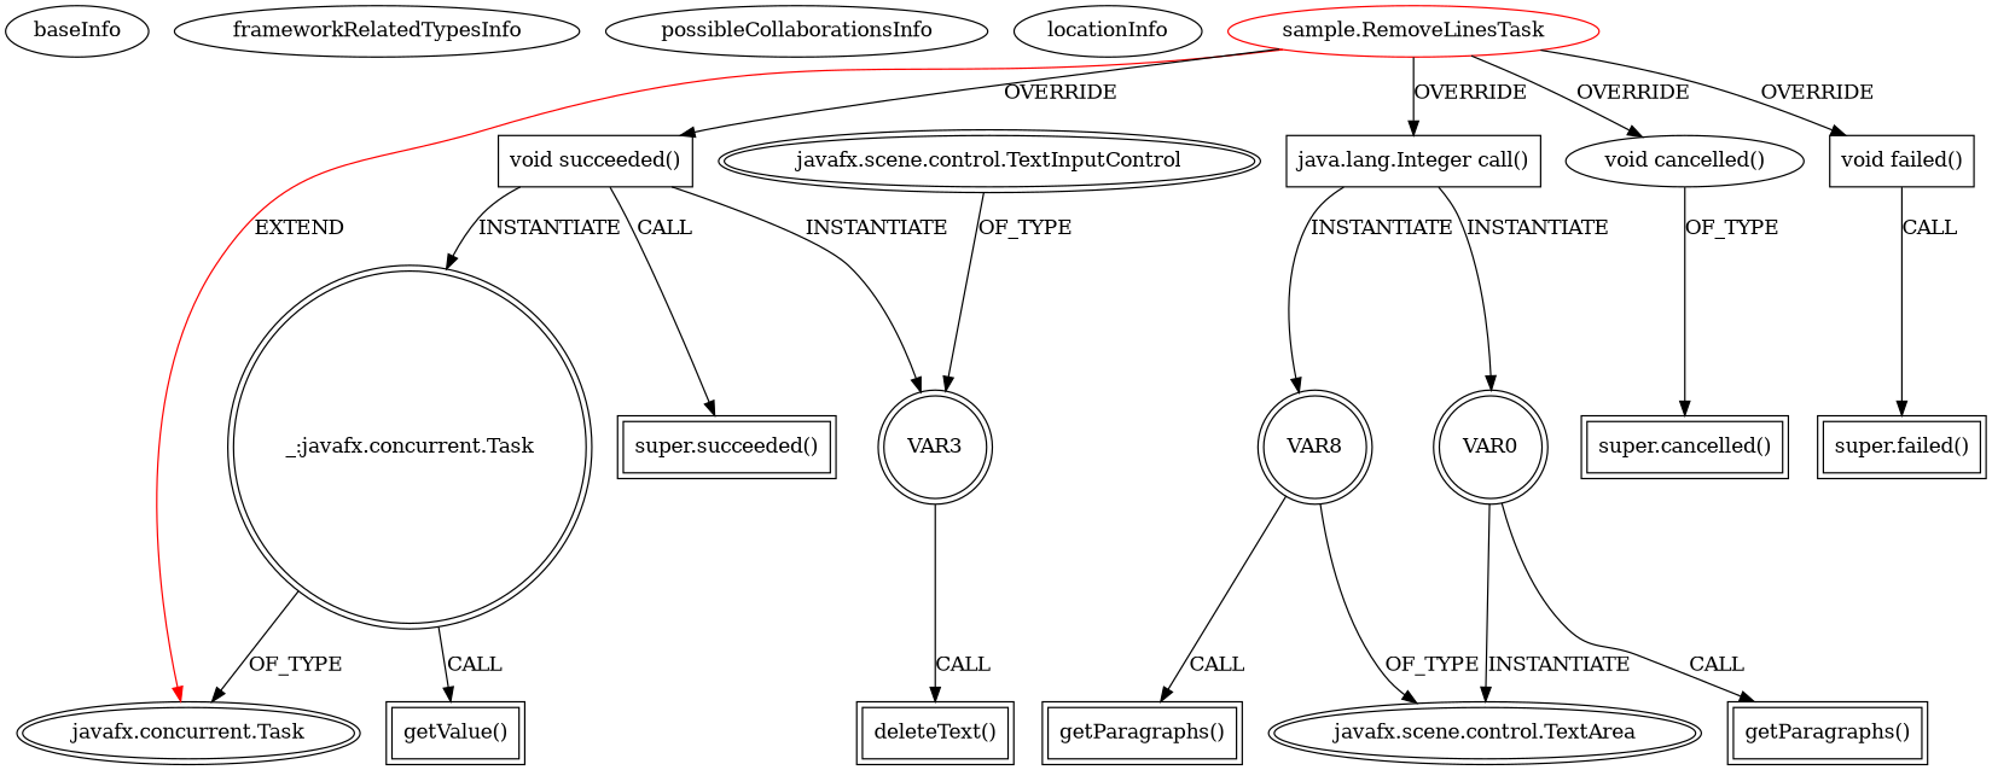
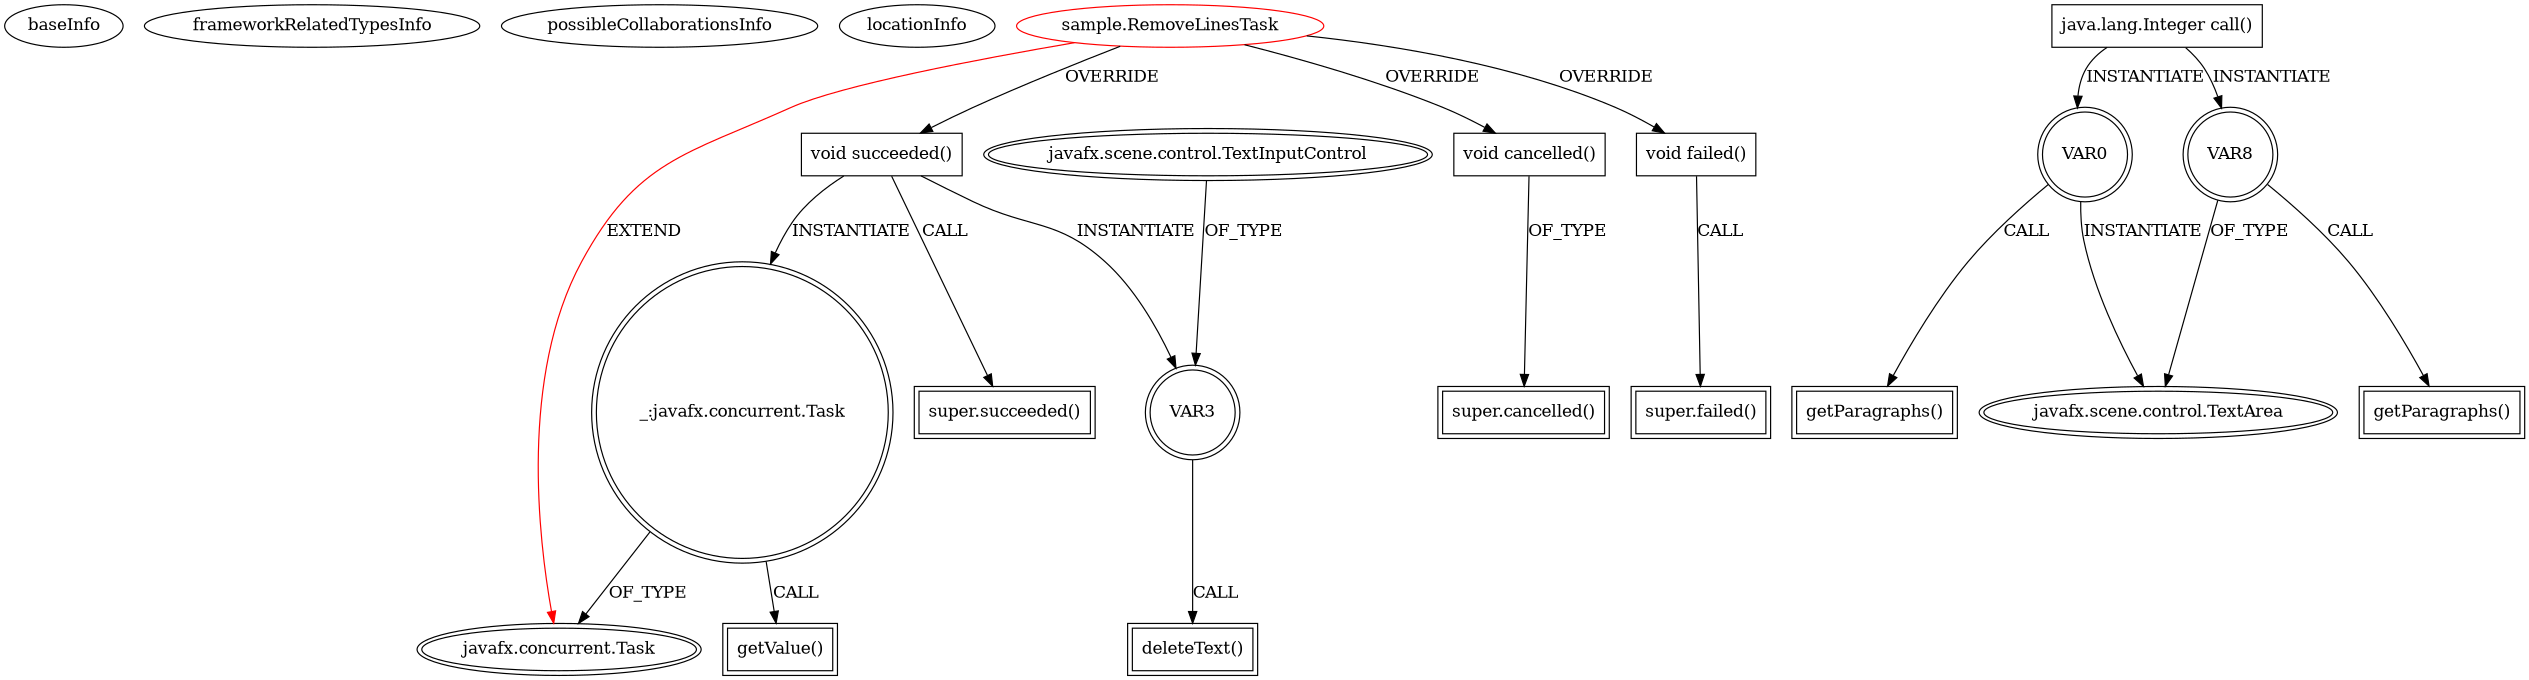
  digraph {
    node [isFrameworkType=true peripheries=2 shape=box]
    baseInfo [category=extension_graph graphId=3306 isAnonymous=false possibleRelation=false isFrameworkType="" peripheries="" shape=""]
    frameworkRelatedTypesInfo [0="javafx.concurrent.Task" isFrameworkType="" peripheries="" shape=""]
    possibleCollaborationsInfo [isFrameworkType="" peripheries="" shape=""]
    locationInfo [contextSignature=RemoveLinesTask filePath="/jdtommy-NiceTail/NiceTail-master/src/sample/RemoveLinesTask.java" graphId=3306 projectName="jdtommy-NiceTail" isFrameworkType="" peripheries="" shape=""]
    n5 [color=red isFrameworkType=false label="sample.RemoveLinesTask" vertexType=ROOT_CLIENT_CLASS_DECLARATION peripheries="" shape=""]
    n6 [label="javafx.concurrent.Task" vertexType=FRAMEWORK_CLASS_TYPE shape=""]
    n7 [isFrameworkType=false label="java.lang.Integer call()" vertexType=OVERRIDING_METHOD_DECLARATION peripheries=""]
    n8 [isFrameworkType=false label="void succeeded()" vertexType=OVERRIDING_METHOD_DECLARATION peripheries=""]
-   n9 [isFrameworkType=false label="void cancelled()" shape=ellipse vertexType=OVERRIDING_METHOD_DECLARATION peripheries=""]
+   n9 [isFrameworkType=false label="void cancelled()" vertexType=OVERRIDING_METHOD_DECLARATION peripheries=""]
    n10 [isFrameworkType=false label="void failed()" vertexType=OVERRIDING_METHOD_DECLARATION peripheries=""]
    n11 [label=VAR0 shape=circle vertexType=VARIABLE_EXPRESION]
    n12 [label=VAR8 shape=circle vertexType=VARIABLE_EXPRESION]
    n13 [label="super.succeeded()" vertexType=SUPER_CALL]
    n14 [label="_:javafx.concurrent.Task" shape=circle vertexType=VARIABLE_EXPRESION]
    n15 [label=VAR3 shape=circle vertexType=VARIABLE_EXPRESION]
    n16 [label="super.cancelled()" vertexType=SUPER_CALL]
    n17 [label="super.failed()" vertexType=SUPER_CALL]
    n18 [label="javafx.scene.control.TextArea" vertexType=FRAMEWORK_CLASS_TYPE shape=""]
    n19 [label="getParagraphs()" vertexType=INSIDE_CALL]
    n20 [label="getParagraphs()" vertexType=INSIDE_CALL]
    n21 [label="getValue()" vertexType=INSIDE_CALL]
    n22 [label="deleteText()" vertexType=INSIDE_CALL]
    n23 [label="javafx.scene.control.TextInputControl" vertexType=FRAMEWORK_CLASS_TYPE shape=""]
    n5 -> n6 [color=red label=EXTEND]
-   n5 -> n7 [label=OVERRIDE]
    n5 -> n8 [label=OVERRIDE]
    n5 -> n9 [label=OVERRIDE]
    n5 -> n10 [label=OVERRIDE]
    n7 -> n11 [label=INSTANTIATE]
    n7 -> n12 [label=INSTANTIATE]
    n8 -> n13 [label=CALL]
    n8 -> n14 [label=INSTANTIATE]
    n8 -> n15 [label=INSTANTIATE]
    n9 -> n16 [label=OF_TYPE]
    n10 -> n17 [label=CALL]
    n11 -> n18 [label=INSTANTIATE]
    n11 -> n19 [label=CALL]
    n12 -> n18 [label=OF_TYPE]
    n12 -> n20 [label=CALL]
    n14 -> n6 [label=OF_TYPE]
    n14 -> n21 [label=CALL]
    n15 -> n22 [label=CALL]
    n23 -> n15 [label=OF_TYPE]
  }
